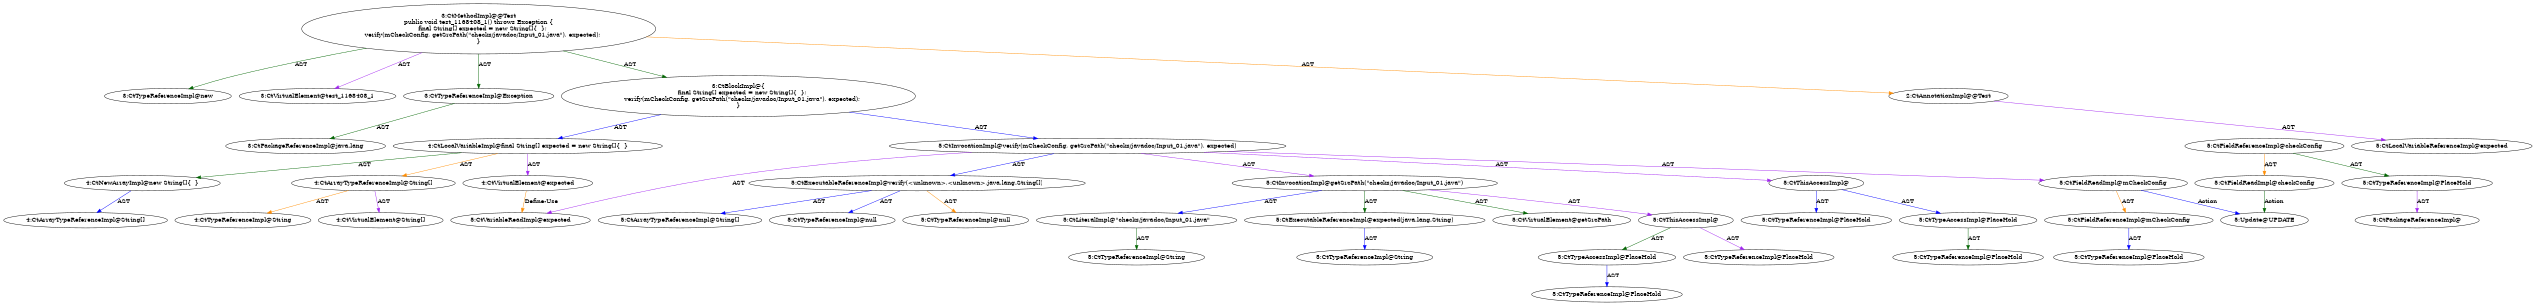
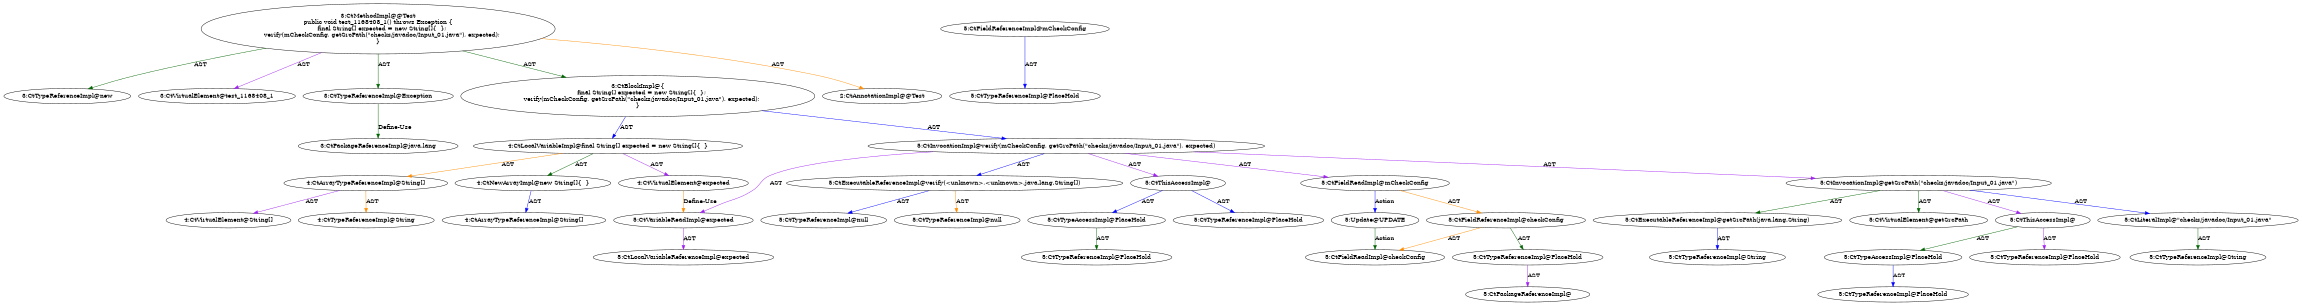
  digraph {
    node [shape=ellipse]
    edge [color=blue]
    n1 [label="3:CtTypeReferenceImpl@new"]
    n2 [label="3:CtVirtualElement@test_1168408_1"]
    n3 [label="3:CtTypeReferenceImpl@Exception"]
    n4 [label="3:CtPackageReferenceImpl@java.lang"]
    n5 [label="4:CtVirtualElement@String[]"]
    n6 [label="4:CtArrayTypeReferenceImpl@String[]"]
    n7 [label="4:CtTypeReferenceImpl@String"]
    n8 [label="4:CtNewArrayImpl@new String[]\{  \}"]
    n9 [label="4:CtArrayTypeReferenceImpl@String[]"]
    n10 [label="4:CtVirtualElement@expected"]
    n11 [label="5:CtVariableReadImpl@expected"]
    n12 [label="5:CtLocalVariableReferenceImpl@expected"]
    n13 [label="4:CtLocalVariableImpl@final String[] expected = new String[]\{  \}"]
    n14 [label="5:CtExecutableReferenceImpl@verify(<unknown>,<unknown>,java.lang.String[])"]
    n15 [label="5:CtTypeReferenceImpl@null"]
    n16 [label="5:CtTypeReferenceImpl@null"]
-   n17 [label="5:CtArrayTypeReferenceImpl@String[]"]
    n18 [label="5:CtTypeAccessImpl@PlaceHold"]
    n19 [label="5:CtTypeReferenceImpl@PlaceHold"]
    n20 [label="5:CtThisAccessImpl@"]
    n21 [label="5:CtTypeReferenceImpl@PlaceHold"]
    n22 [label="5:CtFieldReferenceImpl@mCheckConfig"]
    n23 [label="5:CtTypeReferenceImpl@PlaceHold"]
    n24 [label="5:CtFieldReadImpl@mCheckConfig"]
    n25 [label="5:Update@UPDATE"]
    n26 [label="5:CtFieldReadImpl@checkConfig"]
-   n27 [label="5:CtExecutableReferenceImpl@expected(java.lang.String)"]
+   n27 [label="5:CtExecutableReferenceImpl@getSrcPath(java.lang.String)"]
    n28 [label="5:CtTypeReferenceImpl@String"]
    n29 [label="5:CtVirtualElement@getSrcPath"]
    n30 [label="5:CtTypeAccessImpl@PlaceHold"]
    n31 [label="5:CtTypeReferenceImpl@PlaceHold"]
    n32 [label="5:CtThisAccessImpl@"]
    n33 [label="5:CtTypeReferenceImpl@PlaceHold"]
    n34 [label="5:CtLiteralImpl@\"checks/javadoc/Input_01.java\""]
    n35 [label="5:CtTypeReferenceImpl@String"]
    n36 [label="5:CtInvocationImpl@getSrcPath(\"checks/javadoc/Input_01.java\")"]
    n37 [label="5:CtInvocationImpl@verify(mCheckConfig, getSrcPath(\"checks/javadoc/Input_01.java\"), expected)"]
    n38 [label="3:CtBlockImpl@\{\n    final String[] expected = new String[]\{  \};\n    verify(mCheckConfig, getSrcPath(\"checks/javadoc/Input_01.java\"), expected);\n\}"]
    n39 [label="3:CtMethodImpl@@Test\npublic void test_1168408_1() throws Exception \{\n    final String[] expected = new String[]\{  \};\n    verify(mCheckConfig, getSrcPath(\"checks/javadoc/Input_01.java\"), expected);\n\}"]
    n40 [label="2:CtAnnotationImpl@@Test"]
    n41 [label="5:CtPackageReferenceImpl@"]
    n42 [label="5:CtTypeReferenceImpl@PlaceHold"]
    n43 [label="5:CtFieldReferenceImpl@checkConfig"]
-   n3 -> n4 [color=darkgreen label=AST]
+   n3 -> n4 [color=darkgreen label="Define-Use"]
    n6 -> n5 [color=purple label=AST]
    n6 -> n7 [color=darkorange label=AST]
    n8 -> n9 [label=AST]
    n10 -> n11 [color=darkorange label="Define-Use"]
-   n40 -> n12 [color=purple label=AST]
+   n11 -> n12 [color=purple label=AST]
    n13 -> n6 [color=darkorange label=AST]
    n13 -> n8 [color=darkgreen label=AST]
    n13 -> n10 [color=purple label=AST]
    n14 -> n15 [label=AST]
    n14 -> n16 [color=darkorange label=AST]
-   n14 -> n17 [label=AST]
    n18 -> n19 [color=darkgreen label=AST]
    n20 -> n18 [label=AST]
    n20 -> n21 [label=AST]
    n22 -> n23 [label=AST]
-   n24 -> n22 [color=darkorange label=AST]
+   n24 -> n43 [color=darkorange label=AST]
    n24 -> n25 [label=Action]
-   n26 -> n25 [color=darkgreen label=Action]
+   n25 -> n26 [color=darkgreen label=Action]
    n27 -> n28 [label=AST]
    n30 -> n31 [label=AST]
    n32 -> n30 [color=darkgreen label=AST]
    n32 -> n33 [color=purple label=AST]
    n34 -> n35 [color=darkgreen label=AST]
    n36 -> n27 [color=darkgreen label=AST]
    n36 -> n29 [color=darkgreen label=AST]
    n36 -> n32 [color=purple label=AST]
    n36 -> n34 [label=AST]
    n37 -> n11 [color=purple label=AST]
    n37 -> n14 [label=AST]
    n37 -> n20 [color=purple label=AST]
    n37 -> n24 [color=purple label=AST]
    n37 -> n36 [color=purple label=AST]
    n38 -> n13 [label=AST]
    n38 -> n37 [label=AST]
    n39 -> n1 [color=darkgreen label=AST]
    n39 -> n2 [color=purple label=AST]
    n39 -> n3 [color=darkgreen label=AST]
    n39 -> n38 [color=darkgreen label=AST]
    n39 -> n40 [color=darkorange label=AST]
    n42 -> n41 [color=purple label=AST]
    n43 -> n26 [color=darkorange label=AST]
    n43 -> n42 [color=darkgreen label=AST]
  }
